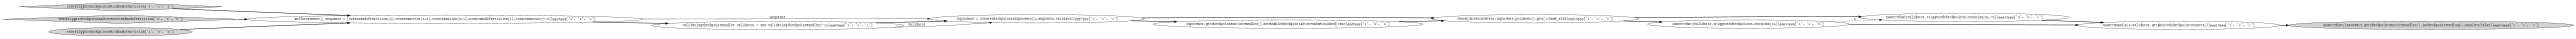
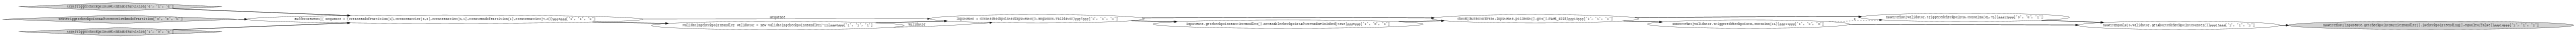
  digraph {
    rankdir=LR
    fontname="Courier Prime"
    node [fillcolor=white shape=ellipse style=filled fontname="Courier Prime"]
    edge [style=bold fontname="Courier Prime"]
    n1 [fillcolor=lightgray label="testTriggerCheckpointsWithEndOfPartition['0', '1', '0']" shape=diamond]
    n2 [label="BufferOrEvent(( sequence = {createEndOfPartition(2),createBarrier(6,0),createBarrier(6,1),createEndOfPartition(1),createBarrier(7,0)}@@@3@@@['1', '1', '1']"]
    n3 [label="assertThat(validator.triggeredCheckpoints,contains(6L,7L))@@@12@@@['0', '0', '1']"]
    n4 [label="assertEquals(0,validator.getAbortedCheckpointCounter())@@@13@@@['1', '1', '1']"]
    n5 [label="assertThat(validator.triggeredCheckpoints,contains(1L))@@@11@@@['1', '1', '0']"]
    n6 [fillcolor=lightgray label="assertThat(inputGate.getCheckpointBarrierHandler().isCheckpointPending(),equalTo(false))@@@14@@@['1', '1', '1']"]
    n7 [label="inputGate = createCheckpointedInputGate(3,sequence,validator)@@@7@@@['1', '1', '1']"]
    n8 [label="check(bufferOrEvent,inputGate.pollNext().get(),PAGE_SIZE)@@@10@@@['1', '1', '1']"]
    n9 [label="inputGate.getCheckpointBarrierHandler().setEnableCheckpointAfterTasksFinished(true)@@@8@@@['1', '0', '1']"]
    n10 [label="ValidatingCheckpointHandler validator = new ValidatingCheckpointHandler(-1L)@@@6@@@['1', '1', '1']"]
    n11 [fillcolor=lightgray label="testTriggerCheckpointsAfterReceivedEndOfPartition['0', '0', '1']" shape=diamond]
-   n12 [fillcolor=lightgray label="testTriggerCheckpointsWithEndOfPartition['1', '0', '0']"]
+   n12 [fillcolor=lightgray label="testTriggerCheckpointsWithEndOfPartition['1', '0', '0']" shape=diamond]
    n1 -> n2
    n2 -> n7 [label=sequence style=solid]
    n2 -> n10
    n3 -> n4
    n4 -> n6
    n5 -> n3 [label=0 style=dashed]
    n5 -> n4
    n7 -> n8
    n7 -> n9
    n8 -> n3
    n8 -> n5
    n9 -> n8
    n10 -> n7
    n10 -> n7 [label=validator style=solid]
    n11 -> n2
    n12 -> n2
  }
